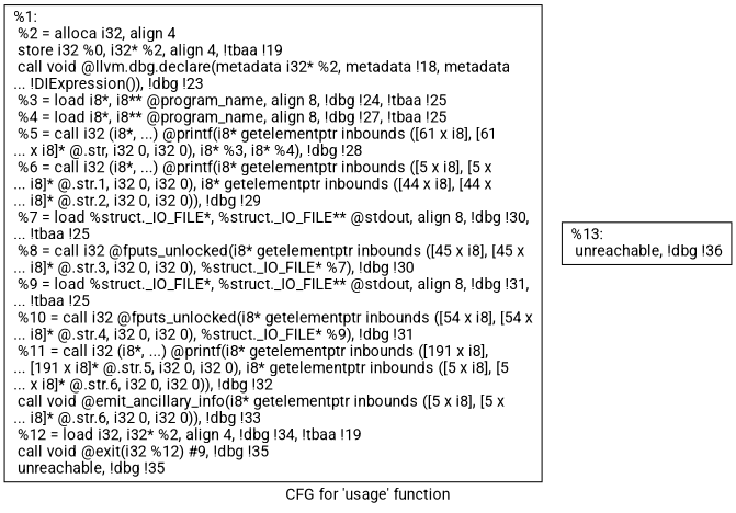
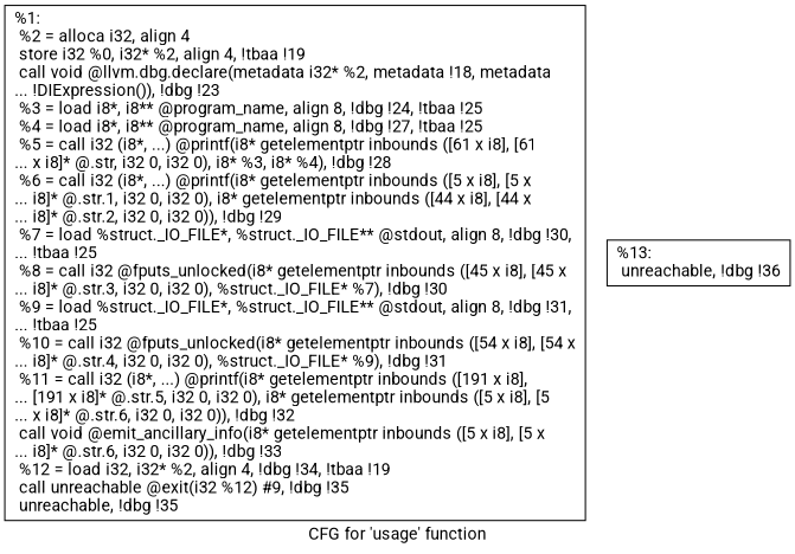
  digraph {
    label="CFG for 'usage' function"
    fontname=Roboto
    node [shape=record fontname=Roboto]
-   n1 [label="{%1:\l  %2 = alloca i32, align 4\l  store i32 %0, i32* %2, align 4, !tbaa !19\l  call void @llvm.dbg.declare(metadata i32* %2, metadata !18, metadata\l... !DIExpression()), !dbg !23\l  %3 = load i8*, i8** @program_name, align 8, !dbg !24, !tbaa !25\l  %4 = load i8*, i8** @program_name, align 8, !dbg !27, !tbaa !25\l  %5 = call i32 (i8*, ...) @printf(i8* getelementptr inbounds ([61 x i8], [61\l... x i8]* @.str, i32 0, i32 0), i8* %3, i8* %4), !dbg !28\l  %6 = call i32 (i8*, ...) @printf(i8* getelementptr inbounds ([5 x i8], [5 x\l... i8]* @.str.1, i32 0, i32 0), i8* getelementptr inbounds ([44 x i8], [44 x\l... i8]* @.str.2, i32 0, i32 0)), !dbg !29\l  %7 = load %struct._IO_FILE*, %struct._IO_FILE** @stdout, align 8, !dbg !30,\l... !tbaa !25\l  %8 = call i32 @fputs_unlocked(i8* getelementptr inbounds ([45 x i8], [45 x\l... i8]* @.str.3, i32 0, i32 0), %struct._IO_FILE* %7), !dbg !30\l  %9 = load %struct._IO_FILE*, %struct._IO_FILE** @stdout, align 8, !dbg !31,\l... !tbaa !25\l  %10 = call i32 @fputs_unlocked(i8* getelementptr inbounds ([54 x i8], [54 x\l... i8]* @.str.4, i32 0, i32 0), %struct._IO_FILE* %9), !dbg !31\l  %11 = call i32 (i8*, ...) @printf(i8* getelementptr inbounds ([191 x i8],\l... [191 x i8]* @.str.5, i32 0, i32 0), i8* getelementptr inbounds ([5 x i8], [5\l... x i8]* @.str.6, i32 0, i32 0)), !dbg !32\l  call void @emit_ancillary_info(i8* getelementptr inbounds ([5 x i8], [5 x\l... i8]* @.str.6, i32 0, i32 0)), !dbg !33\l  %12 = load i32, i32* %2, align 4, !dbg !34, !tbaa !19\l  call void @exit(i32 %12) #9, !dbg !35\l  unreachable, !dbg !35\l}"]
+   n1 [label="{%1:\l  %2 = alloca i32, align 4\l  store i32 %0, i32* %2, align 4, !tbaa !19\l  call void @llvm.dbg.declare(metadata i32* %2, metadata !18, metadata\l... !DIExpression()), !dbg !23\l  %3 = load i8*, i8** @program_name, align 8, !dbg !24, !tbaa !25\l  %4 = load i8*, i8** @program_name, align 8, !dbg !27, !tbaa !25\l  %5 = call i32 (i8*, ...) @printf(i8* getelementptr inbounds ([61 x i8], [61\l... x i8]* @.str, i32 0, i32 0), i8* %3, i8* %4), !dbg !28\l  %6 = call i32 (i8*, ...) @printf(i8* getelementptr inbounds ([5 x i8], [5 x\l... i8]* @.str.1, i32 0, i32 0), i8* getelementptr inbounds ([44 x i8], [44 x\l... i8]* @.str.2, i32 0, i32 0)), !dbg !29\l  %7 = load %struct._IO_FILE*, %struct._IO_FILE** @stdout, align 8, !dbg !30,\l... !tbaa !25\l  %8 = call i32 @fputs_unlocked(i8* getelementptr inbounds ([45 x i8], [45 x\l... i8]* @.str.3, i32 0, i32 0), %struct._IO_FILE* %7), !dbg !30\l  %9 = load %struct._IO_FILE*, %struct._IO_FILE** @stdout, align 8, !dbg !31,\l... !tbaa !25\l  %10 = call i32 @fputs_unlocked(i8* getelementptr inbounds ([54 x i8], [54 x\l... i8]* @.str.4, i32 0, i32 0), %struct._IO_FILE* %9), !dbg !31\l  %11 = call i32 (i8*, ...) @printf(i8* getelementptr inbounds ([191 x i8],\l... [191 x i8]* @.str.5, i32 0, i32 0), i8* getelementptr inbounds ([5 x i8], [5\l... x i8]* @.str.6, i32 0, i32 0)), !dbg !32\l  call void @emit_ancillary_info(i8* getelementptr inbounds ([5 x i8], [5 x\l... i8]* @.str.6, i32 0, i32 0)), !dbg !33\l  %12 = load i32, i32* %2, align 4, !dbg !34, !tbaa !19\l  call unreachable @exit(i32 %12) #9, !dbg !35\l  unreachable, !dbg !35\l}"]
    n2 [label="{%13:                                                  \l  unreachable, !dbg !36\l}"]
  }
